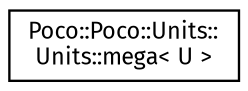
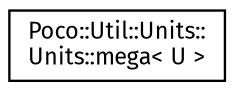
  digraph {
    rankdir=LR
    fontname="Fira Sans"
-   n1 [color=black fillcolor=white fontname="Fira Sans" fontsize=10 height=0.2 label="Poco::Poco::Units::\lUnits::mega\< U \>" shape=record style=filled width=0.4]
+   n1 [color=black fillcolor=white fontname="Fira Sans" fontsize=10 height=0.2 label="Poco::Util::Units::\lUnits::mega\< U \>" shape=record style=filled width=0.4]
  }
